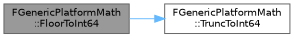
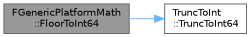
  digraph {
    rankdir=LR
    node [fontname=Helvetica fontsize=10 shape=box style=filled]
    n1 [color=gray40 fillcolor=grey60 fontcolor=black height=0.2 label="FGenericPlatformMath\l::FloorToInt64" width=0.4]
-   n2 [color=grey40 fillcolor=white height=0.2 label="FGenericPlatformMath\l::TruncToInt64" width=0.4]
+   n2 [color=grey40 fillcolor=white height=0.2 label="TruncToInt\l::TruncToInt64" width=0.4]
    n1 -> n2 [color=steelblue1 fontname=Helvetica fontsize=10 labelfontname=Helvetica labelfontsize=10 style=solid]
  }
